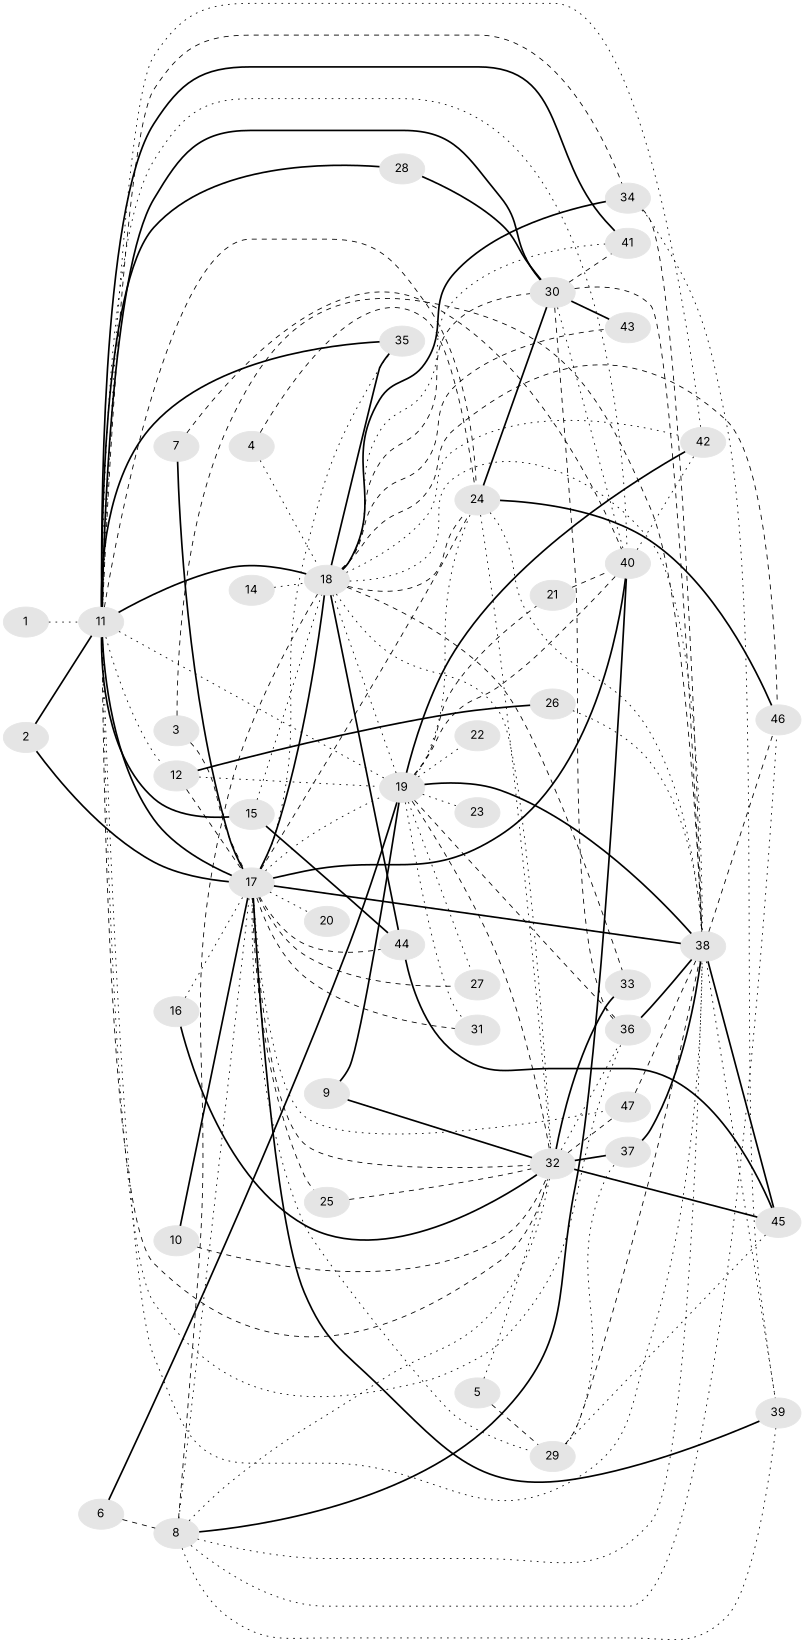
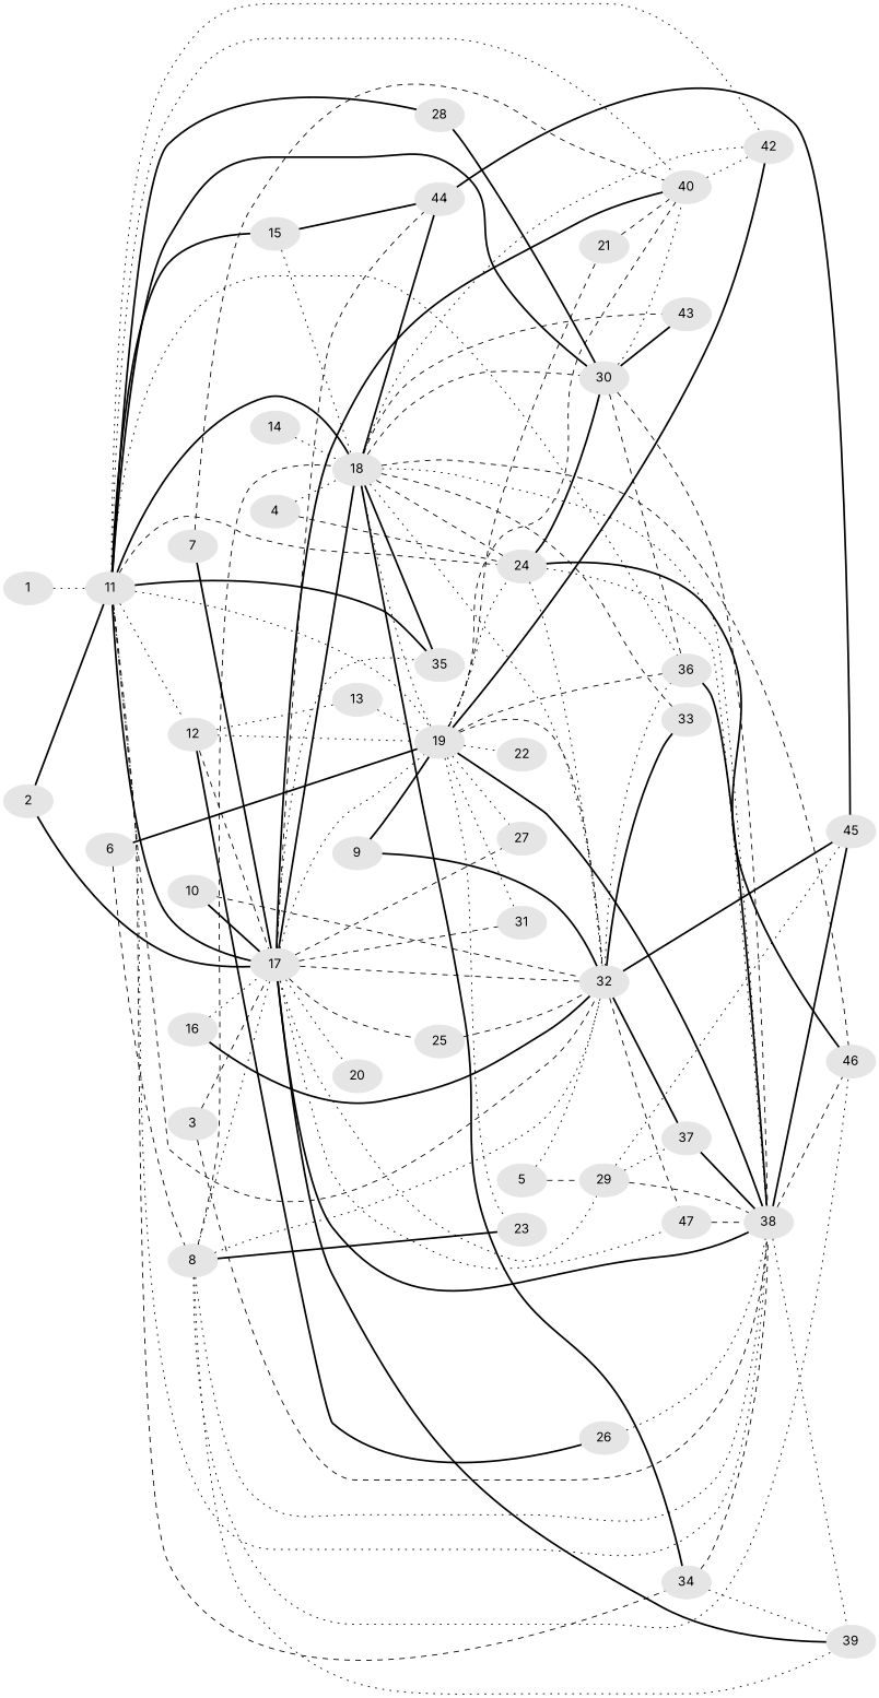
  graph {
    fontname=Inter
    rankdir=LR
    node [color=gray90 fontname=Inter style=filled]
    edge [fontname=Inter style=dotted weight=1.0]
    1
    11
    17
    38
    18
    24
    32
    19
    40
    12
    15
    28
    30
    34
    35
    36
-   41
    42
    2
    29
    39
    44
    20
    25
    27
    31
    47
    3
    46
    45
    4
    33
    43
    5
    37
    6
    8
    23
    21
    22
    7
    9
    10
+   13
    26
    14
    16
    1 -- 11
    11 -- 17 [style=bold weight=2.0]
    11 -- 38 [weight=2.0]
    11 -- 18 [style=bold weight=2.0]
    11 -- 24 [style=dashed weight=2.0]
    11 -- 32 [style=dashed weight=2.0]
    11 -- 19 [weight=2.0]
    11 -- 40 [weight=2.0]
    11 -- 12
    11 -- 15 [style=bold]
    11 -- 28 [style=bold]
    11 -- 30 [style=bold]
    11 -- 34 [style=dashed]
    11 -- 35 [style=bold]
    11 -- 36
-   11 -- 41 [style=bold]
    11 -- 42
    17 -- 38 [style=bold weight=4.0]
    17 -- 18 [style=bold weight=2.0]
-   17 -- 24 [style=dashed weight=2.0]
    17 -- 32 [style=dashed weight=3.0]
    17 -- 19 [weight=5.0]
    17 -- 40 [style=bold]
    17 -- 35 [weight=2.0]
    17 -- 29 [weight=2.0]
    17 -- 39 [style=bold]
    17 -- 44 [style=dashed]
    17 -- 20
    17 -- 25 [style=dashed]
    17 -- 27 [style=dashed]
    17 -- 31 [style=dashed]
    17 -- 47
    38 -- 39
    38 -- 46 [style=dashed]
    38 -- 45 [style=bold]
    18 -- 38 [weight=2.0]
    18 -- 24 [style=dashed]
    18 -- 32
    18 -- 19 [weight=3.0]
    18 -- 30 [style=dashed]
    18 -- 34 [style=bold]
    18 -- 35 [style=bold]
-   18 -- 41
    18 -- 42
    18 -- 44 [style=bold]
    18 -- 46 [style=dashed]
    18 -- 33 [style=dashed]
    18 -- 43 [style=dashed]
    24 -- 38 [weight=2.0]
    24 -- 32
    24 -- 30 [style=bold]
    24 -- 46 [style=bold]
    32 -- 36
    32 -- 47 [style=dashed]
    32 -- 45 [style=bold weight=2.0]
    32 -- 33 [style=bold]
    32 -- 37 [style=bold]
    19 -- 38 [style=bold weight=4.0]
    19 -- 24 [weight=2.0]
    19 -- 32 [style=dashed weight=3.0]
    19 -- 40 [style=dashed]
    19 -- 36 [style=dashed]
    19 -- 42 [style=bold]
    19 -- 27
    19 -- 31
    19 -- 23
    19 -- 21 [style=dashed]
    19 -- 22
    40 -- 42
    12 -- 17 [style=dashed]
    12 -- 19
+   12 -- 13
    12 -- 26 [style=bold]
    15 -- 18
    15 -- 44 [style=bold]
    28 -- 30 [style=bold]
    30 -- 38 [style=dashed]
    30 -- 40
    30 -- 36 [style=dashed]
-   30 -- 41 [style=dashed]
    30 -- 43 [style=bold]
    34 -- 38 [style=dashed weight=2.0]
    34 -- 39
    36 -- 38 [style=bold]
    2 -- 11 [style=bold]
    2 -- 17 [style=bold]
    29 -- 38 [style=dashed]
    29 -- 45
    29 -- 37
    44 -- 45 [style=bold]
    25 -- 32 [style=dashed]
    47 -- 38 [style=dashed weight=4.0]
    3 -- 17 [style=dashed]
    3 -- 38 [style=dashed]
    4 -- 18
    4 -- 24 [style=dashed]
    5 -- 32
    5 -- 29 [style=dashed]
    37 -- 38 [style=bold]
    6 -- 19 [style=bold]
    6 -- 8 [style=dashed]
    8 -- 17
    8 -- 38
    8 -- 18 [style=dashed]
    8 -- 32
    8 -- 39
    8 -- 46
-   8 -- 40 [style=bold]
+   8 -- 23 [style=bold]
    21 -- 40 [style=dashed]
    7 -- 17 [style=bold]
    7 -- 40 [style=dashed]
    9 -- 32 [style=bold]
    9 -- 19 [style=bold]
    10 -- 17 [style=bold]
    10 -- 32 [style=dashed]
+   13 -- 19
    26 -- 38
    14 -- 18
    16 -- 17
    16 -- 32 [style=bold]
  }
